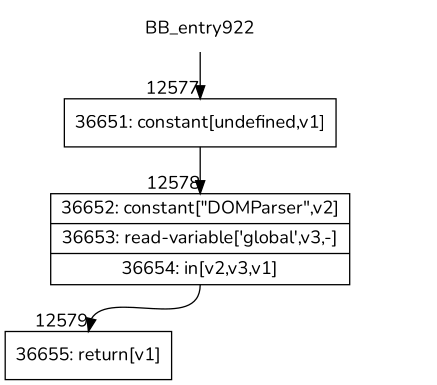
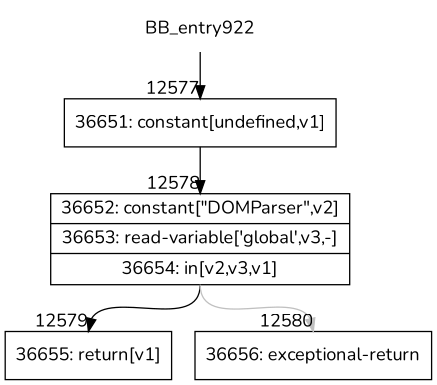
  digraph {
    fontname=Nunito
    rankdir=TD
    node [fontname=Nunito shape=record]
    edge [fontname=Nunito headport=n tailport=s]
    n1 [label=BB_entry922 shape=none]
    n2 [label="{36651: constant[undefined,v1]}"]
    n3 [label="{36652: constant[\"DOMParser\",v2]|36653: read-variable['global',v3,-]|36654: in[v2,v3,v1]}"]
    n4 [label="{36655: return[v1]}"]
+   n5 [label="{36656: exceptional-return}"]
    n1 -> n2 [headlabel="    12577"]
    n2 -> n3 [headlabel="      12578"]
    n3 -> n4 [headlabel="      12579"]
+   n3 -> n5 [color=gray headlabel="      12580"]
  }
